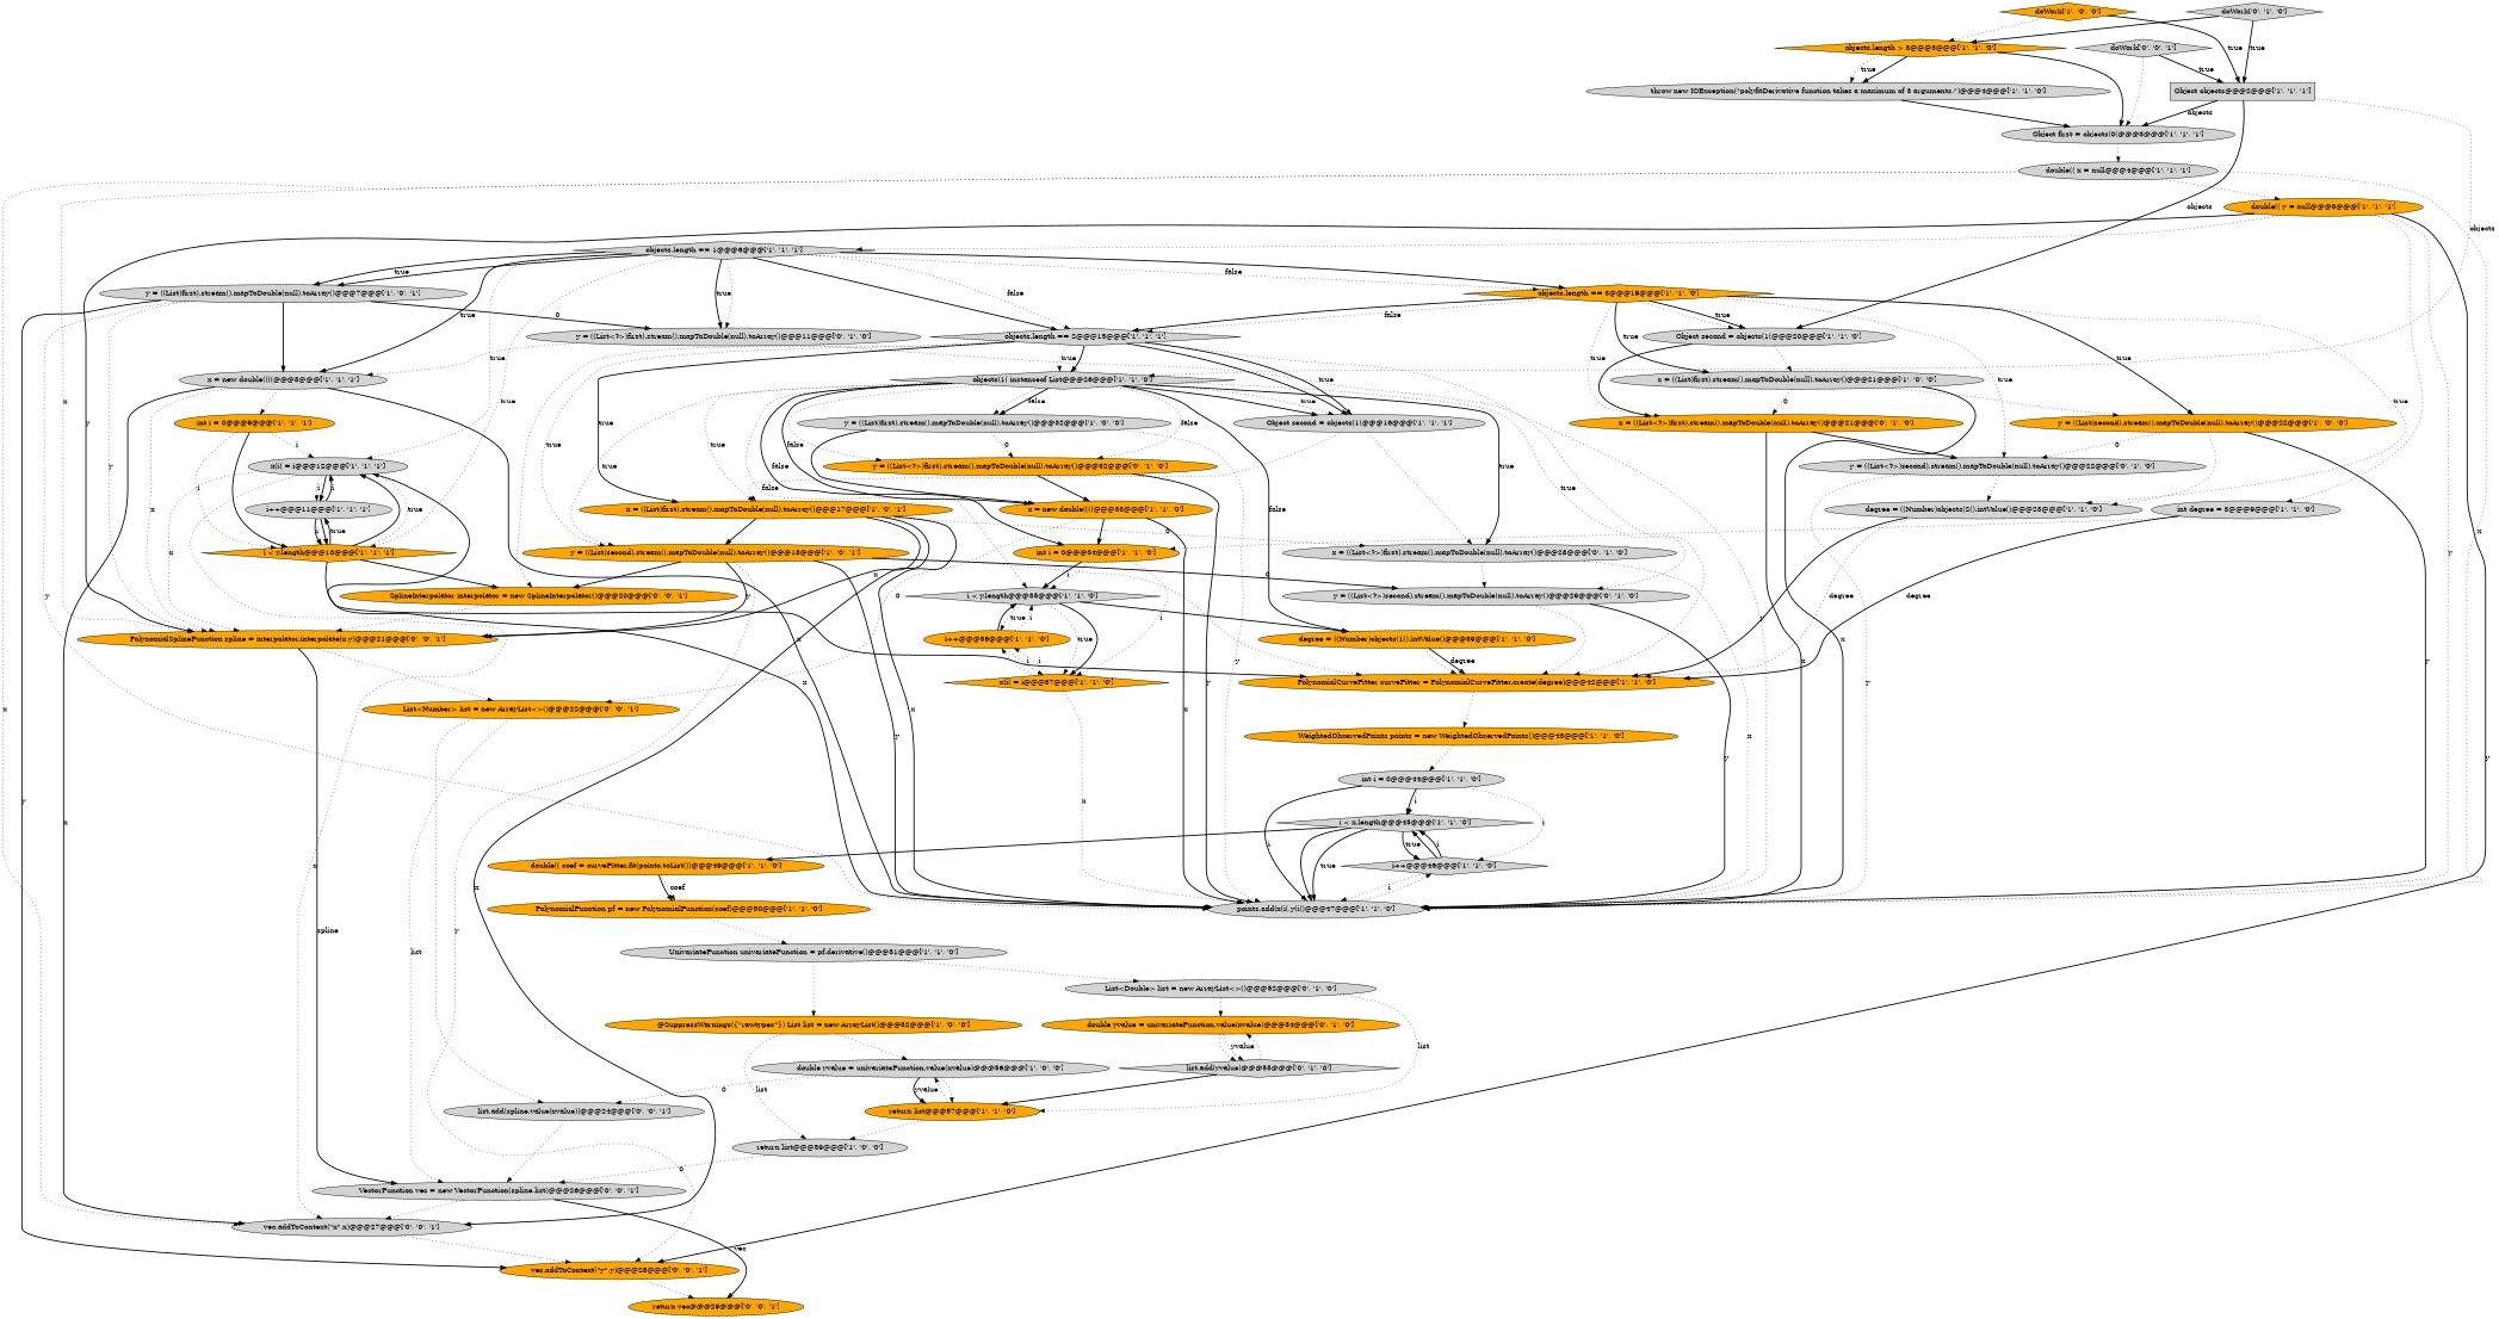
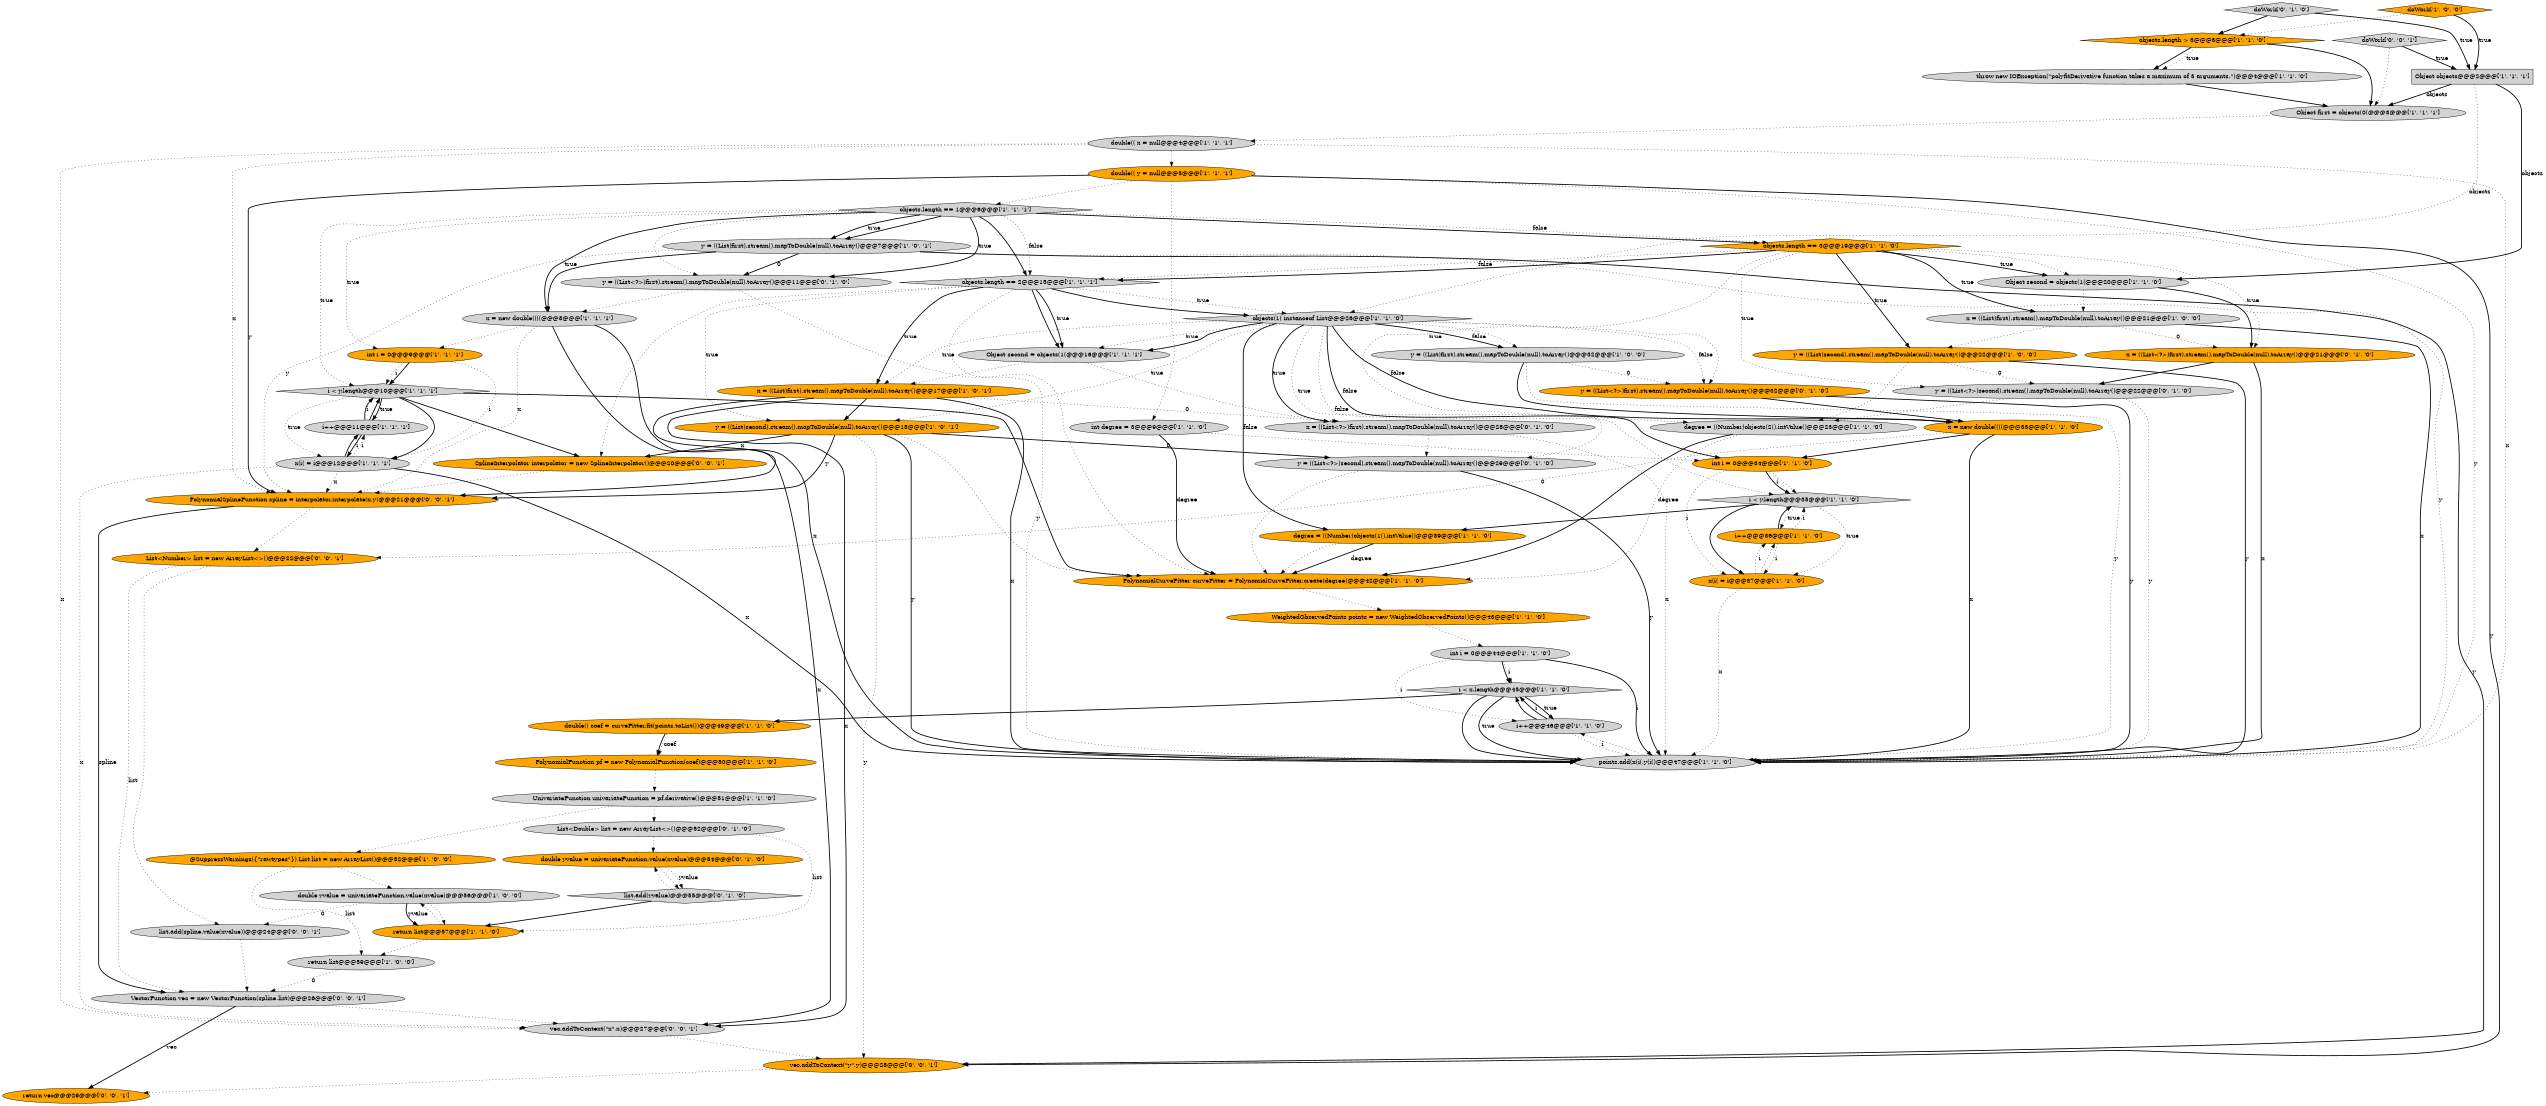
  digraph {
    node [fillcolor=lightgrey shape=ellipse style=filled]
    edge [style=dotted]
    n1 [label="i < x.length@@@45@@@['1', '1', '0']" shape=diamond]
-   n2 [label="i++@@@46@@@['1', '1', '0']" shape=diamond]
+   n2 [label="i++@@@46@@@['1', '1', '0']"]
    n3 [fillcolor=orange label="double(( coef = curveFitter.fit(points.toList())@@@49@@@['1', '1', '0']"]
    n4 [label="points.add(x(i(,y(i()@@@47@@@['1', '1', '0']"]
    n5 [fillcolor=orange label="PolynomialFunction pf = new PolynomialFunction(coef)@@@50@@@['1', '1', '0']"]
    n6 [label="y = ((List<?>)second).stream().mapToDouble(null).toArray()@@@29@@@['0', '1', '0']"]
    n7 [fillcolor=orange label="PolynomialCurveFitter curveFitter = PolynomialCurveFitter.create(degree)@@@42@@@['1', '1', '0']"]
    n8 [fillcolor=orange label="WeightedObservedPoints points = new WeightedObservedPoints()@@@43@@@['1', '1', '0']"]
    n9 [label="vec.addToContext(\"x\",x)@@@27@@@['0', '0', '1']"]
    n10 [fillcolor=orange label="vec.addToContext(\"y\",y)@@@28@@@['0', '0', '1']"]
    n11 [fillcolor=orange label="return vec@@@29@@@['0', '0', '1']"]
    n12 [label="objects(1( instanceof List@@@26@@@['1', '1', '0']" shape=diamond]
    n13 [fillcolor=orange label="x = ((List)first).stream().mapToDouble(null).toArray()@@@17@@@['1', '0', '1']"]
    n14 [fillcolor=orange label="y = ((List<?>)first).stream().mapToDouble(null).toArray()@@@32@@@['0', '1', '0']"]
    n15 [label="x = ((List<?>)first).stream().mapToDouble(null).toArray()@@@28@@@['0', '1', '0']"]
    n16 [label="i < y.length@@@35@@@['1', '1', '0']" shape=diamond]
    n17 [fillcolor=orange label="x = new double((((@@@33@@@['1', '1', '0']"]
    n18 [fillcolor=orange label="int i = 0@@@34@@@['1', '1', '0']"]
    n19 [label="Object second = objects(1(@@@16@@@['1', '1', '1']"]
    n20 [fillcolor=orange label="y = ((List)second).stream().mapToDouble(null).toArray()@@@18@@@['1', '0', '1']"]
    n21 [label="y = ((List)first).stream().mapToDouble(null).toArray()@@@32@@@['1', '0', '0']"]
    n22 [fillcolor=orange label="degree = ((Number)objects(1().intValue()@@@39@@@['1', '1', '0']"]
    n23 [fillcolor=orange label="PolynomialSplineFunction spline = interpolator.interpolate(x,y)@@@21@@@['0', '0', '1']"]
    n24 [fillcolor=orange label="i++@@@36@@@['1', '1', '0']"]
-   n25 [fillcolor=orange label="x(i( = i@@@37@@@['1', '1', '0']" shape=diamond]
+   n25 [fillcolor=orange label="x(i( = i@@@37@@@['1', '1', '0']"]
    n26 [fillcolor=orange label="List<Number> list = new ArrayList<>()@@@22@@@['0', '0', '1']"]
    n27 [fillcolor=orange label="SplineInterpolator interpolator = new SplineInterpolator()@@@20@@@['0', '0', '1']"]
    n28 [label="objects.length == 2@@@15@@@['1', '1', '1']" shape=diamond]
    n29 [label="i++@@@11@@@['1', '1', '1']"]
    n30 [label="x(i( = i@@@12@@@['1', '1', '1']"]
-   n31 [fillcolor=orange label="i < y.length@@@10@@@['1', '1', '1']" shape=diamond]
+   n31 [label="i < y.length@@@10@@@['1', '1', '1']" shape=diamond]
    n32 [label="list.add(yvalue)@@@55@@@['0', '1', '0']" shape=diamond]
    n33 [fillcolor=orange label="return list@@@57@@@['1', '1', '0']"]
    n34 [fillcolor=orange label="double yvalue = univariateFunction.value(xvalue)@@@54@@@['0', '1', '0']"]
    n35 [label="return list@@@59@@@['1', '0', '0']"]
    n36 [label="double yvalue = univariateFunction.value(xvalue)@@@56@@@['1', '0', '0']"]
    n37 [fillcolor=orange label="y = ((List)second).stream().mapToDouble(null).toArray()@@@22@@@['1', '0', '0']"]
    n38 [label="y = ((List<?>)second).stream().mapToDouble(null).toArray()@@@22@@@['0', '1', '0']"]
    n39 [label="degree = ((Number)objects(2().intValue()@@@23@@@['1', '1', '0']"]
    n40 [label="VectorFunction vec = new VectorFunction(spline,list)@@@26@@@['0', '0', '1']"]
    n41 [label="int i = 0@@@44@@@['1', '1', '0']"]
    n42 [label="UnivariateFunction univariateFunction = pf.derivative()@@@51@@@['1', '1', '0']"]
    n43 [fillcolor=orange label="@SuppressWarnings({\"rawtypes\"}) List list = new ArrayList()@@@52@@@['1', '0', '0']"]
    n44 [label="List<Double> list = new ArrayList<>()@@@52@@@['0', '1', '0']"]
    n45 [fillcolor=orange label="objects.length == 3@@@19@@@['1', '1', '0']" shape=diamond]
    n46 [label="Object second = objects(1(@@@20@@@['1', '1', '0']"]
    n47 [fillcolor=orange label="x = ((List<?>)first).stream().mapToDouble(null).toArray()@@@21@@@['0', '1', '0']"]
    n48 [label="x = ((List)first).stream().mapToDouble(null).toArray()@@@21@@@['1', '0', '0']"]
    n49 [label="doWork['0', '0', '1']" shape=diamond]
    n50 [label="Object objects@@@2@@@['1', '1', '1']" shape=box]
    n51 [label="Object first = objects(0(@@@3@@@['1', '1', '1']"]
    n52 [label="double(( x = null@@@4@@@['1', '1', '1']"]
    n53 [label="throw new IOException(\"polyfitDerivative function takes a maximum of 3 arguments.\")@@@4@@@['1', '1', '0']"]
    n54 [label="list.add(spline.value(xvalue))@@@24@@@['0', '0', '1']"]
    n55 [fillcolor=orange label="double(( y = null@@@5@@@['1', '1', '1']"]
    n56 [label="int degree = 3@@@9@@@['1', '1', '0']"]
    n57 [label="objects.length == 1@@@6@@@['1', '1', '1']" shape=diamond]
    n58 [label="x = new double((((@@@8@@@['1', '1', '1']"]
    n59 [fillcolor=orange label="int i = 0@@@9@@@['1', '1', '1']"]
    n60 [label="y = ((List<?>)first).stream().mapToDouble(null).toArray()@@@11@@@['0', '1', '0']"]
    n61 [label="y = ((List)first).stream().mapToDouble(null).toArray()@@@7@@@['1', '0', '1']"]
    n62 [fillcolor=orange label="doWork['1', '0', '0']" shape=diamond]
    n63 [fillcolor=orange label="objects.length > 3@@@3@@@['1', '1', '0']" shape=diamond]
    n64 [label="doWork['0', '1', '0']" shape=diamond]
    n1 -> n2 [label=true style=bold]
    n1 -> n3 [style=bold]
    n1 -> n4 [style=bold]
    n1 -> n4 [label=true style=bold]
    n2 -> n1 [style=bold]
    n2 -> n1 [label=i style=bold]
    n2 -> n4 [label=i]
    n3 -> n5 [style=bold]
    n3 -> n5 [label=coef]
    n4 -> n2
    n5 -> n42
    n6 -> n4 [label=y style=bold]
    n6 -> n7
    n7 -> n8
    n8 -> n41
    n9 -> n10
    n10 -> n11
    n12 -> n6 [label=true]
    n12 -> n13 [label=true]
    n12 -> n14 [label=false]
    n12 -> n14
    n12 -> n15 [label=true style=bold]
    n12 -> n16 [label=false]
    n12 -> n17 [label=false style=bold]
    n12 -> n18 [label=false style=bold]
    n12 -> n19 [label=true]
    n12 -> n19 [style=bold]
    n12 -> n20 [label=true]
    n12 -> n21 [label=false style=bold]
    n12 -> n21
    n12 -> n22 [label=false style=bold]
    n13 -> n4 [label=x style=bold]
    n13 -> n9 [label=x style=bold]
    n13 -> n15 [label=0]
    n13 -> n20 [style=bold]
    n13 -> n23 [label=x style=bold]
    n14 -> n4 [label=y style=bold]
    n14 -> n17 [style=bold]
    n15 -> n4 [label=x]
    n15 -> n6
    n16 -> n22 [style=bold]
    n16 -> n24 [label=true]
    n16 -> n25 [label=true]
    n16 -> n25 [style=bold]
    n17 -> n4 [label=x style=bold]
    n17 -> n18 [style=bold]
    n17 -> n26 [label=0]
    n18 -> n16
    n18 -> n16 [label=i style=bold]
    n18 -> n25 [label=i]
    n19 -> n13
    n19 -> n15
    n20 -> n4 [label=y style=bold]
    n20 -> n6 [label=0 style=bold]
    n20 -> n7
    n20 -> n10 [label=y]
    n20 -> n23 [label=y style=bold]
    n20 -> n27 [style=bold]
    n21 -> n4 [label=y]
    n21 -> n14 [label=0]
    n21 -> n17 [style=bold]
    n22 -> n7 [label=degree style=bold]
    n22 -> n7
    n23 -> n26
    n23 -> n40 [label=spline style=bold]
    n24 -> n16 [label=i]
    n24 -> n16 [style=bold]
    n24 -> n25 [label=i]
    n25 -> n4 [label=x]
    n25 -> n24 [label=i]
    n25 -> n24
    n26 -> n40 [label=list]
    n26 -> n54
    n27 -> n23
    n28 -> n7
    n28 -> n12 [style=bold]
    n28 -> n12 [label=true]
    n28 -> n13 [label=true style=bold]
    n28 -> n19 [style=bold]
    n28 -> n19 [label=true style=bold]
    n28 -> n20 [label=true]
    n28 -> n27
    n29 -> n30 [label=i style=bold]
    n29 -> n31 [label=i style=bold]
    n29 -> n31 [style=bold]
    n30 -> n4 [label=x style=bold]
    n30 -> n9 [label=x]
    n30 -> n23 [label=x]
    n30 -> n29 [label=i]
    n30 -> n29 [style=bold]
    n31 -> n7 [style=bold]
    n31 -> n27 [style=bold]
    n31 -> n29 [label=true style=bold]
    n31 -> n30 [style=bold]
    n31 -> n30 [label=true]
    n32 -> n33 [style=bold]
    n32 -> n34
    n33 -> n35
    n33 -> n36
    n34 -> n32
    n34 -> n32 [label=yvalue]
    n35 -> n40 [label=0]
    n36 -> n33
    n36 -> n33 [label=yvalue style=bold]
    n36 -> n54 [label=0]
    n37 -> n4 [label=y style=bold]
    n37 -> n38 [label=0]
    n37 -> n39
    n38 -> n4 [label=y]
    n38 -> n39
    n39 -> n7 [label=degree]
    n39 -> n7 [style=bold]
    n40 -> n9
    n40 -> n11 [label=vec style=bold]
    n41 -> n1 [label=i]
    n41 -> n1 [style=bold]
    n41 -> n2 [label=i]
    n41 -> n4 [label=i style=bold]
    n42 -> n43
    n42 -> n44
    n43 -> n35 [label=list]
    n43 -> n36
    n44 -> n33 [label=list]
    n44 -> n34
    n45 -> n28 [label=false]
    n45 -> n28 [style=bold]
    n45 -> n37 [label=true style=bold]
    n45 -> n38 [label=true]
    n45 -> n39 [label=true]
    n45 -> n46
    n45 -> n46 [label=true style=bold]
    n45 -> n47 [label=true]
    n45 -> n48 [label=true style=bold]
    n46 -> n47 [style=bold]
    n46 -> n48
    n47 -> n4 [label=x style=bold]
    n47 -> n38 [style=bold]
    n48 -> n4 [label=x style=bold]
    n48 -> n37
    n48 -> n47 [label=0]
    n49 -> n50 [label=true style=bold]
    n49 -> n51
    n50 -> n12 [label=objects]
    n50 -> n46 [label=objects style=bold]
    n50 -> n51 [label=objects style=bold]
    n51 -> n52
    n52 -> n4 [label=x]
    n52 -> n9 [label=x]
    n52 -> n23 [label=x]
    n52 -> n55
    n53 -> n51 [style=bold]
    n54 -> n40
    n55 -> n4 [label=y]
    n55 -> n10 [label=y style=bold]
    n55 -> n23 [label=y style=bold]
    n55 -> n56
    n55 -> n57
    n56 -> n7 [label=degree style=bold]
    n56 -> n18
    n57 -> n28 [label=false]
    n57 -> n28 [style=bold]
    n57 -> n31 [label=true]
    n57 -> n45 [style=bold]
    n57 -> n45 [label=false]
    n57 -> n58 [label=true style=bold]
-   n57 -> n30 [label=true]
+   n57 -> n59 [label=true]
    n57 -> n60 [label=true style=bold]
    n57 -> n60
    n57 -> n61 [style=bold]
    n57 -> n61 [label=true style=bold]
    n58 -> n4 [label=x style=bold]
    n58 -> n9 [label=x style=bold]
    n58 -> n23 [label=x]
    n58 -> n59
    n59 -> n30 [label=i]
    n59 -> n31 [label=i]
    n59 -> n31 [style=bold]
    n60 -> n4 [label=y]
    n60 -> n58
    n61 -> n4 [label=y]
    n61 -> n10 [label=y style=bold]
    n61 -> n23 [label=y]
    n61 -> n58 [style=bold]
    n61 -> n60 [label=0 style=bold]
    n62 -> n50 [label=true style=bold]
    n62 -> n63
    n63 -> n51 [style=bold]
    n63 -> n53 [style=bold]
    n63 -> n53 [label=true]
    n64 -> n50 [label=true style=bold]
    n64 -> n63 [style=bold]
  }
